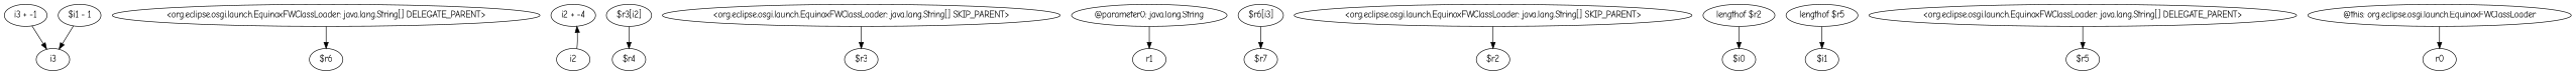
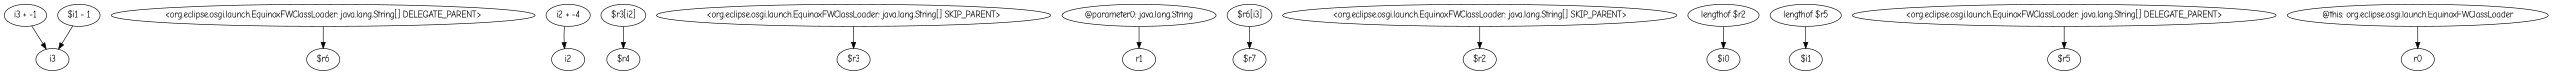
  digraph {
    fontname="Comic Neue"
    node [fontname="Comic Neue"]
    edge [fontname="Comic Neue"]
    n1 [label="i3 + -1"]
    n2 [label=i3]
    n3 [label="<org.eclipse.osgi.launch.EquinoxFWClassLoader: java.lang.String[] DELEGATE_PARENT>"]
    n4 [label="$r6"]
    n5 [label="i2 + -4"]
    n6 [label=i2]
    n7 [label="$r3[i2]"]
    n8 [label="$r4"]
    n9 [label="$i1 - 1"]
    n10 [label="<org.eclipse.osgi.launch.EquinoxFWClassLoader: java.lang.String[] SKIP_PARENT>"]
    n11 [label="$r3"]
    n12 [label="@parameter0: java.lang.String"]
    n13 [label=r1]
    n14 [label="$r6[i3]"]
    n15 [label="$r7"]
    n16 [label="<org.eclipse.osgi.launch.EquinoxFWClassLoader: java.lang.String[] SKIP_PARENT>"]
    n17 [label="$r2"]
    n18 [label="lengthof $r2"]
    n19 [label="$i0"]
    n20 [label="lengthof $r5"]
    n21 [label="$i1"]
    n22 [label="<org.eclipse.osgi.launch.EquinoxFWClassLoader: java.lang.String[] DELEGATE_PARENT>"]
    n23 [label="$r5"]
    n24 [label="@this: org.eclipse.osgi.launch.EquinoxFWClassLoader"]
    n25 [label=r0]
    n1 -> n2
    n3 -> n4
-   n6 -> n5
+   n5 -> n6
    n7 -> n8
    n9 -> n2
    n10 -> n11
    n12 -> n13
    n14 -> n15
    n16 -> n17
    n18 -> n19
    n20 -> n21
    n22 -> n23
    n24 -> n25
  }
